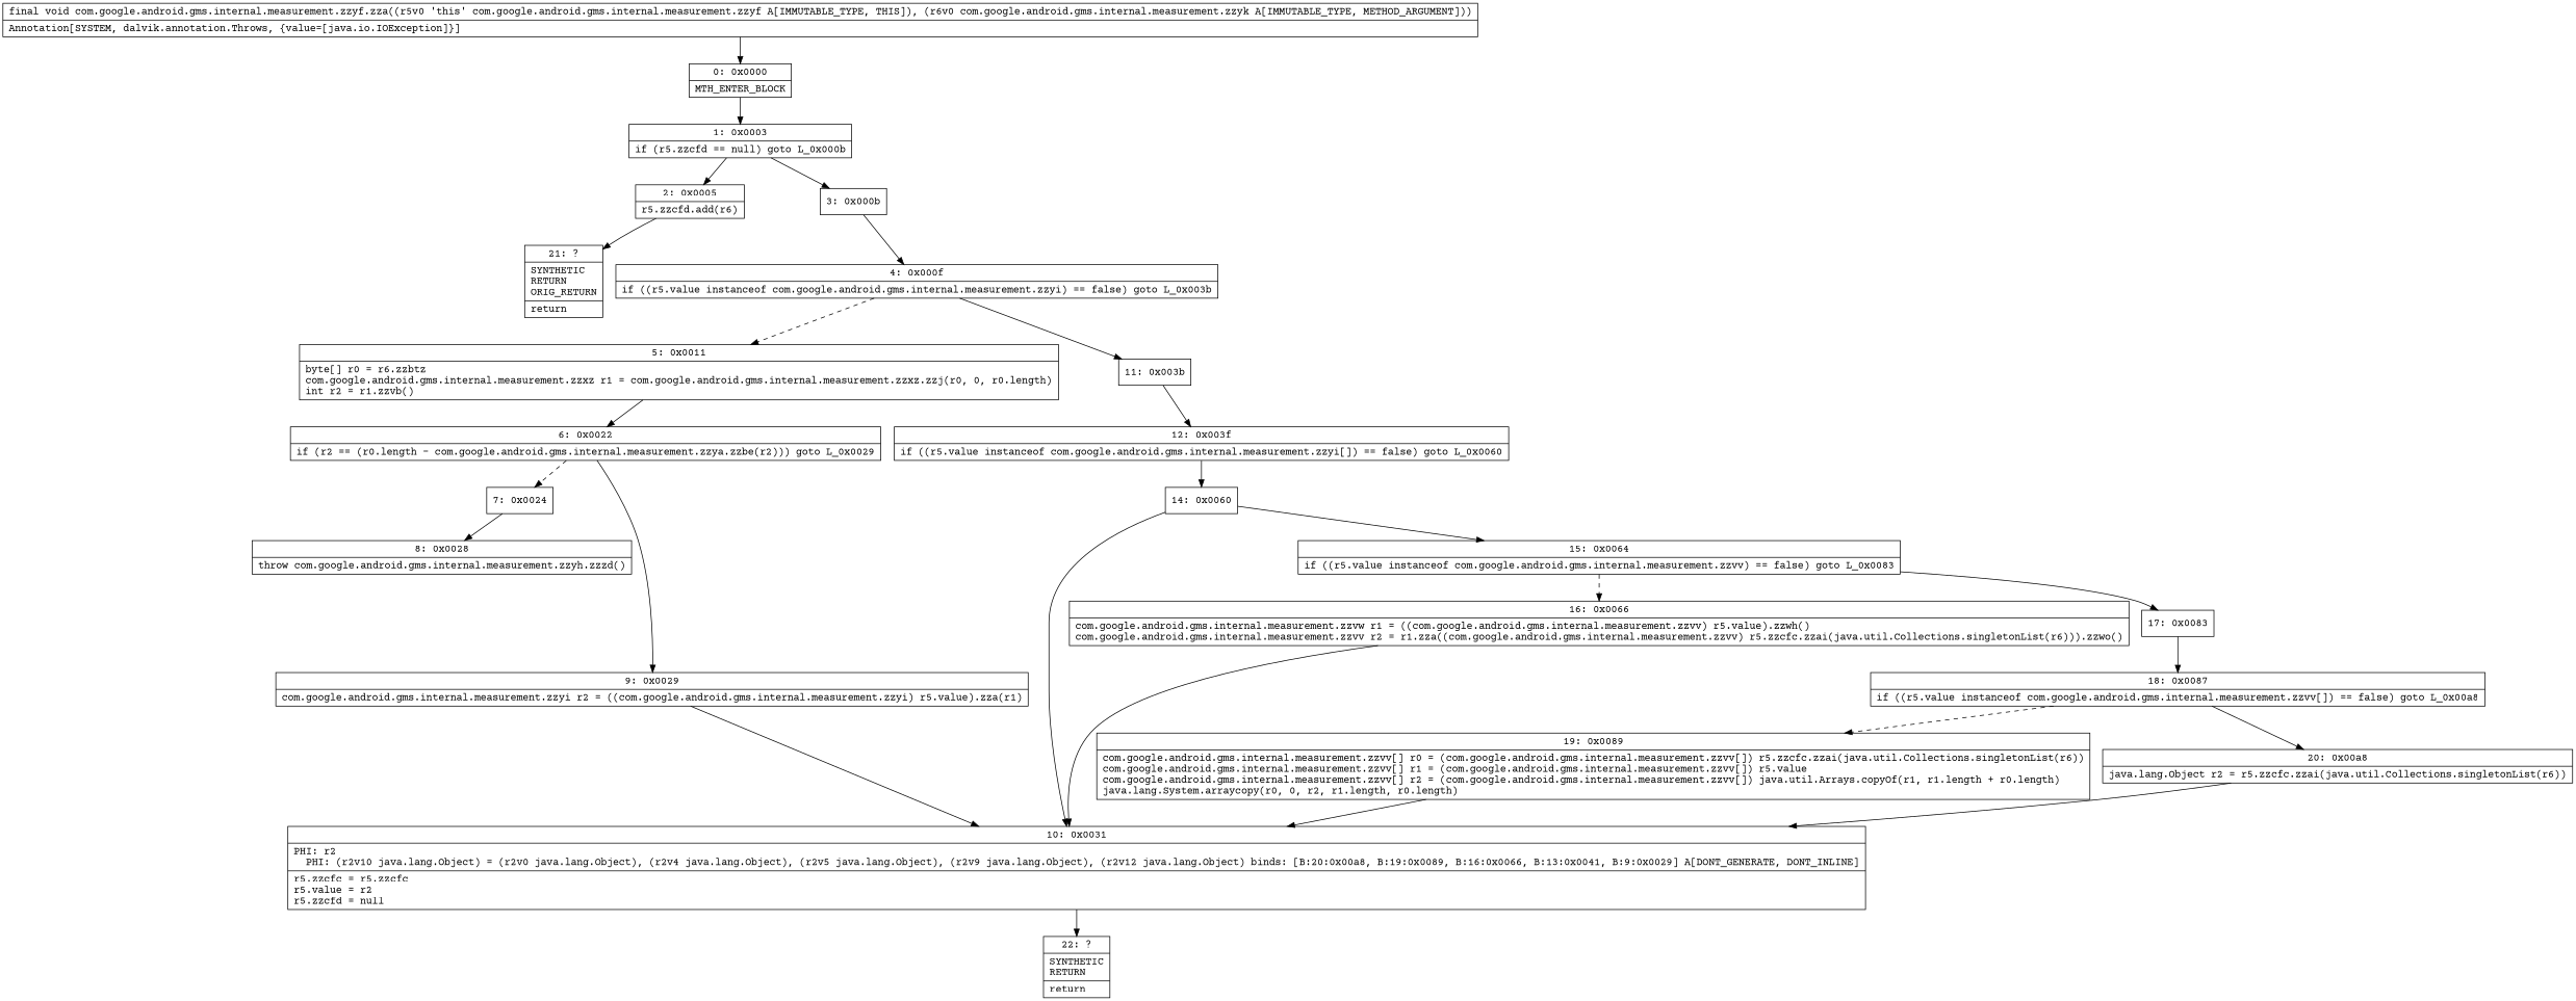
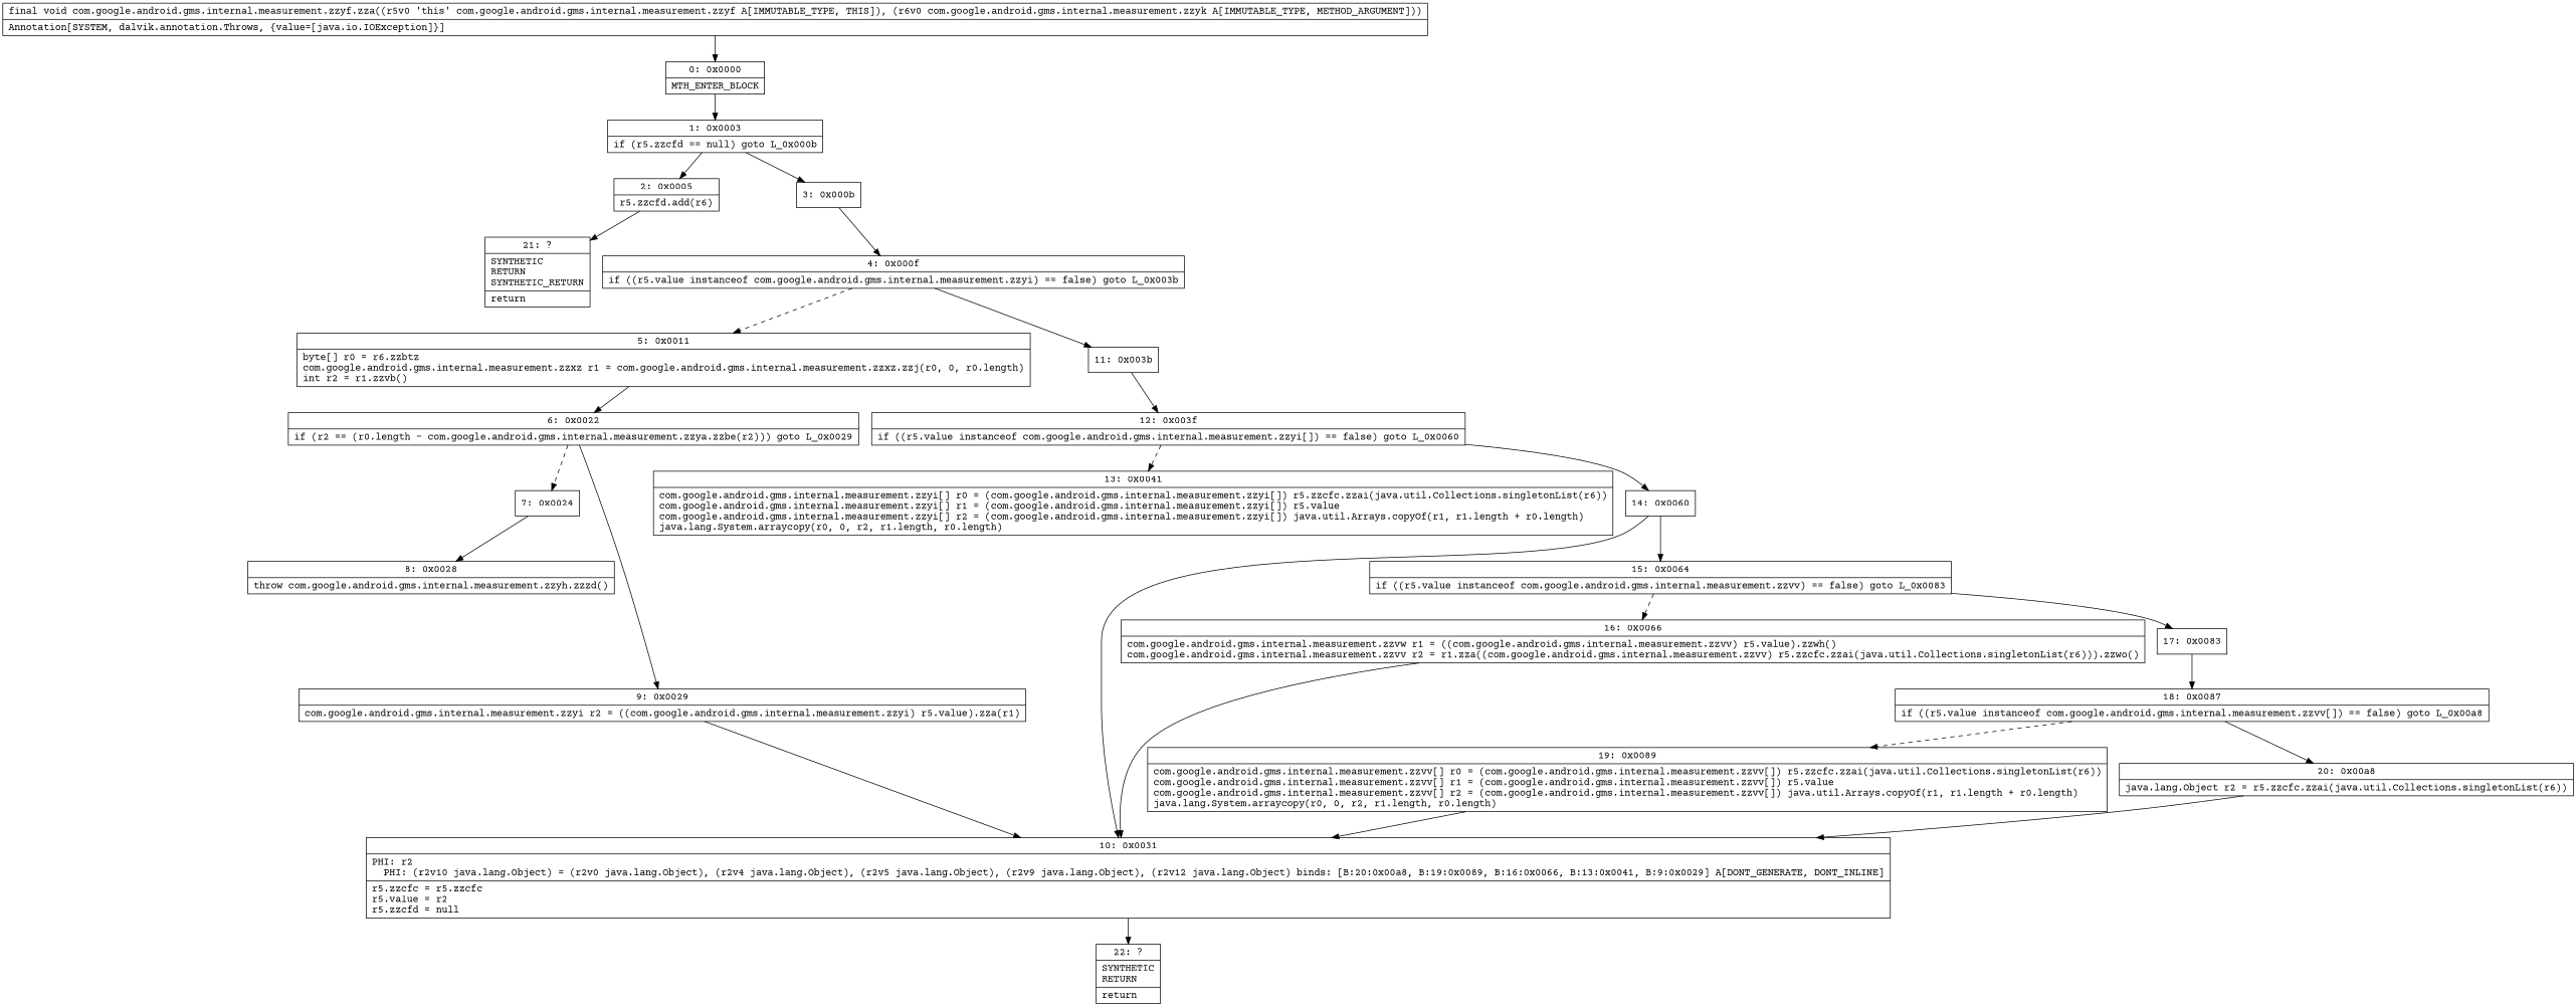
  digraph {
    fontname="Courier Prime"
    node [fontname="Courier Prime" shape=record]
    edge [fontname="Courier Prime"]
    n1 [label="{0\:\ 0x0000|MTH_ENTER_BLOCK\l}"]
    n2 [label="{1\:\ 0x0003|if (r5.zzcfd == null) goto L_0x000b\l}"]
    n3 [label="{2\:\ 0x0005|r5.zzcfd.add(r6)\l}"]
    n4 [label="{3\:\ 0x000b}"]
-   n5 [label="{21\:\ ?|SYNTHETIC\lRETURN\lORIG_RETURN\l|return\l}"]
+   n5 [label="{21\:\ ?|SYNTHETIC\lRETURN\lSYNTHETIC_RETURN\l|return\l}"]
    n6 [label="{4\:\ 0x000f|if ((r5.value instanceof com.google.android.gms.internal.measurement.zzyi) == false) goto L_0x003b\l}"]
    n7 [label="{5\:\ 0x0011|byte[] r0 = r6.zzbtz\lcom.google.android.gms.internal.measurement.zzxz r1 = com.google.android.gms.internal.measurement.zzxz.zzj(r0, 0, r0.length)\lint r2 = r1.zzvb()\l}"]
    n8 [label="{11\:\ 0x003b}"]
    n9 [label="{6\:\ 0x0022|if (r2 == (r0.length \- com.google.android.gms.internal.measurement.zzya.zzbe(r2))) goto L_0x0029\l}"]
    n10 [label="{12\:\ 0x003f|if ((r5.value instanceof com.google.android.gms.internal.measurement.zzyi[]) == false) goto L_0x0060\l}"]
    n11 [label="{7\:\ 0x0024}"]
    n12 [label="{9\:\ 0x0029|com.google.android.gms.internal.measurement.zzyi r2 = ((com.google.android.gms.internal.measurement.zzyi) r5.value).zza(r1)\l}"]
    n13 [label="{8\:\ 0x0028|throw com.google.android.gms.internal.measurement.zzyh.zzzd()\l}"]
    n14 [label="{10\:\ 0x0031|PHI: r2 \l  PHI: (r2v10 java.lang.Object) = (r2v0 java.lang.Object), (r2v4 java.lang.Object), (r2v5 java.lang.Object), (r2v9 java.lang.Object), (r2v12 java.lang.Object) binds: [B:20:0x00a8, B:19:0x0089, B:16:0x0066, B:13:0x0041, B:9:0x0029] A[DONT_GENERATE, DONT_INLINE]\l|r5.zzcfc = r5.zzcfc\lr5.value = r2\lr5.zzcfd = null\l}"]
    n15 [label="{22\:\ ?|SYNTHETIC\lRETURN\l|return\l}"]
+   n16 [label="{13\:\ 0x0041|com.google.android.gms.internal.measurement.zzyi[] r0 = (com.google.android.gms.internal.measurement.zzyi[]) r5.zzcfc.zzai(java.util.Collections.singletonList(r6))\lcom.google.android.gms.internal.measurement.zzyi[] r1 = (com.google.android.gms.internal.measurement.zzyi[]) r5.value\lcom.google.android.gms.internal.measurement.zzyi[] r2 = (com.google.android.gms.internal.measurement.zzyi[]) java.util.Arrays.copyOf(r1, r1.length + r0.length)\ljava.lang.System.arraycopy(r0, 0, r2, r1.length, r0.length)\l}"]
    n17 [label="{14\:\ 0x0060}"]
    n18 [label="{15\:\ 0x0064|if ((r5.value instanceof com.google.android.gms.internal.measurement.zzvv) == false) goto L_0x0083\l}"]
    n19 [label="{16\:\ 0x0066|com.google.android.gms.internal.measurement.zzvw r1 = ((com.google.android.gms.internal.measurement.zzvv) r5.value).zzwh()\lcom.google.android.gms.internal.measurement.zzvv r2 = r1.zza((com.google.android.gms.internal.measurement.zzvv) r5.zzcfc.zzai(java.util.Collections.singletonList(r6))).zzwo()\l}"]
    n20 [label="{17\:\ 0x0083}"]
    n21 [label="{18\:\ 0x0087|if ((r5.value instanceof com.google.android.gms.internal.measurement.zzvv[]) == false) goto L_0x00a8\l}"]
    n22 [label="{19\:\ 0x0089|com.google.android.gms.internal.measurement.zzvv[] r0 = (com.google.android.gms.internal.measurement.zzvv[]) r5.zzcfc.zzai(java.util.Collections.singletonList(r6))\lcom.google.android.gms.internal.measurement.zzvv[] r1 = (com.google.android.gms.internal.measurement.zzvv[]) r5.value\lcom.google.android.gms.internal.measurement.zzvv[] r2 = (com.google.android.gms.internal.measurement.zzvv[]) java.util.Arrays.copyOf(r1, r1.length + r0.length)\ljava.lang.System.arraycopy(r0, 0, r2, r1.length, r0.length)\l}"]
    n23 [label="{20\:\ 0x00a8|java.lang.Object r2 = r5.zzcfc.zzai(java.util.Collections.singletonList(r6))\l}"]
    n24 [label="{final void com.google.android.gms.internal.measurement.zzyf.zza((r5v0 'this' com.google.android.gms.internal.measurement.zzyf A[IMMUTABLE_TYPE, THIS]), (r6v0 com.google.android.gms.internal.measurement.zzyk A[IMMUTABLE_TYPE, METHOD_ARGUMENT]))  | Annotation[SYSTEM, dalvik.annotation.Throws, \{value=[java.io.IOException]\}]\l}"]
    n1 -> n2
    n2 -> n3 [style=solid]
    n2 -> n4
    n3 -> n5
    n4 -> n6
    n6 -> n7 [style=dashed]
    n6 -> n8
    n7 -> n9
    n8 -> n10
    n9 -> n11 [style=dashed]
    n9 -> n12
+   n10 -> n16 [style=dashed]
    n10 -> n17
    n11 -> n13
    n12 -> n14
    n14 -> n15
    n17 -> n14
    n17 -> n18
    n18 -> n19 [style=dashed]
    n18 -> n20
    n19 -> n14
    n20 -> n21
    n21 -> n22 [style=dashed]
    n21 -> n23
    n22 -> n14
    n23 -> n14
    n24 -> n1
  }
